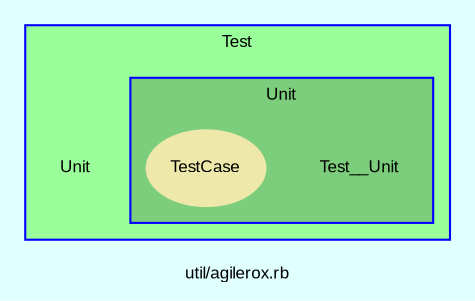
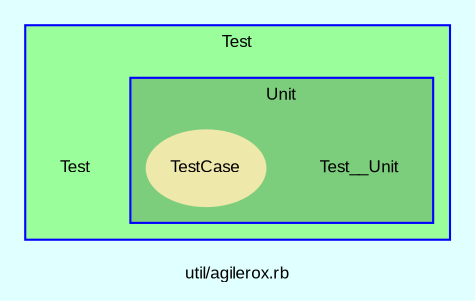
  digraph {
    bgcolor=lightcyan1
    compound=true
    fontname=Arial
    fontsize=8
    label="util/agilerox.rb"
    node [color=black fontname=Arial fontsize=8 shape=plaintext]
    Test__Unit [height=0.01 width=0.01]
    n2 [color=palegoldenrod fontcolor=black label=TestCase shape=ellipse style=filled]
-   Test [height=0.01 width=0.01 label=Unit]
+   Test [height=0.01 width=0.01]
    subgraph cluster_1 {
      color=blue
      fillcolor=palegreen1
      label=Test
      style=filled
      Test
      subgraph cluster_2 {
        color=blue
        fillcolor=palegreen3
        label=Unit
        style=filled
        Test__Unit
        n2
      }
    }
  }
